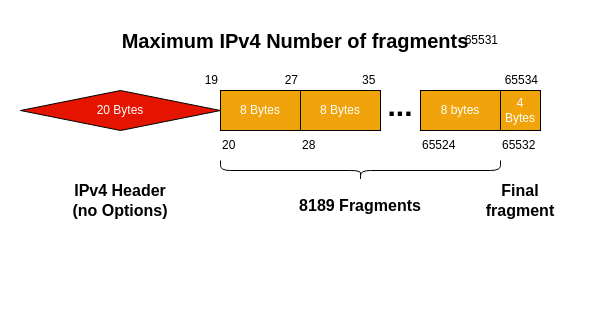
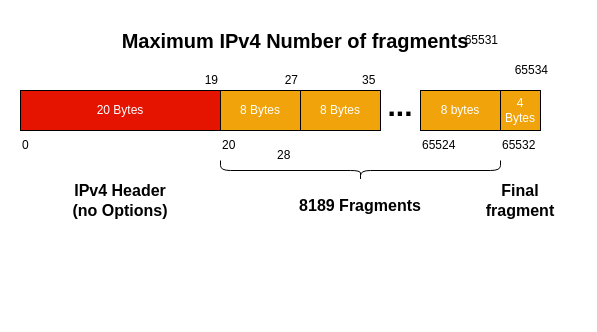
  <mxCell id="0" />
  <mxCell id="1" parent="0" />
- <mxCell id="2" value="20 Bytes" style="rhombus;whiteSpace=wrap;html=1;fillColor=#e51400;fontColor=#ffffff;strokeColor=#000000;" parent="1" vertex="1"><mxGeometry y="90" width="200" height="40" as="geometry" x="20" /></mxCell>
+ <mxCell id="2" value="20 Bytes" style="rounded=0;whiteSpace=wrap;html=1;fillColor=#e51400;fontColor=#ffffff;strokeColor=#000000;" parent="1" vertex="1"><mxGeometry y="90" width="200" height="40" as="geometry" x="20" /></mxCell>
  <mxCell id="3" value="8 Bytes" style="rounded=0;whiteSpace=wrap;html=1;fillColor=#f0a30a;fontColor=#FFFFFF;strokeColor=#000000;" parent="1" vertex="1"><mxGeometry x="220" y="90" width="80" height="40" as="geometry" /></mxCell>
  <mxCell id="4" value="8 Bytes" style="rounded=0;whiteSpace=wrap;html=1;fillColor=#f0a30a;fontColor=#FFFFFF;strokeColor=#000000;" parent="1" vertex="1"><mxGeometry x="300" y="90" width="80" height="40" as="geometry" /></mxCell>
  <mxCell id="5" value="8 bytes" style="rounded=0;whiteSpace=wrap;html=1;fillColor=#f0a30a;fontColor=#FFFFFF;strokeColor=#000000;" parent="1" vertex="1"><mxGeometry x="420" y="90" width="80" height="40" as="geometry" /></mxCell>
  <mxCell id="6" value="..." style="text;html=1;strokeColor=none;fillColor=none;align=center;verticalAlign=middle;whiteSpace=wrap;rounded=0;fontSize=30;fontStyle=1;fontColor=#000000;" parent="1" vertex="1"><mxGeometry x="370" y="90" width="60" height="30" as="geometry" /></mxCell>
  <mxCell id="7" value="IPv4 Header &lt;br&gt;(no Options)" style="text;html=1;strokeColor=none;fillColor=none;align=center;verticalAlign=middle;whiteSpace=wrap;rounded=0;fontSize=16;fontStyle=1;fontColor=#000000;" parent="1" vertex="1"><mxGeometry y="180" width="200" height="40" as="geometry" x="20" /></mxCell>
+ <mxCell id="8" value="0" style="text;html=1;strokeColor=none;fillColor=none;align=left;verticalAlign=middle;whiteSpace=wrap;rounded=0;fontColor=#000000;" parent="1" vertex="1"><mxGeometry y="130" width="60" height="30" as="geometry" x="20" /></mxCell>
  <mxCell id="9" value="19" style="text;html=1;strokeColor=none;fillColor=none;align=right;verticalAlign=middle;whiteSpace=wrap;rounded=0;fontColor=#000000;" parent="1" vertex="1"><mxGeometry x="160" y="70" width="60" height="20" as="geometry" /></mxCell>
  <mxCell id="10" value="20" style="text;html=1;strokeColor=none;fillColor=none;align=left;verticalAlign=middle;whiteSpace=wrap;rounded=0;fontColor=#000000;" parent="1" vertex="1"><mxGeometry x="220" y="130" width="20" height="30" as="geometry" /></mxCell>
  <mxCell id="11" value="27" style="text;html=1;strokeColor=none;fillColor=none;align=right;verticalAlign=middle;whiteSpace=wrap;rounded=0;fontColor=#000000;" parent="1" vertex="1"><mxGeometry x="280" y="70" width="20" height="20" as="geometry" /></mxCell>
- <mxCell id="12" value="28" style="text;html=1;strokeColor=none;fillColor=none;align=left;verticalAlign=middle;whiteSpace=wrap;rounded=0;fontColor=#000000;" parent="1" vertex="1"><mxGeometry x="300" y="130" width="20" height="30" as="geometry" /></mxCell>
+ <mxCell id="12" value="28" style="text;html=1;strokeColor=none;fillColor=none;align=left;verticalAlign=middle;whiteSpace=wrap;rounded=0;fontColor=#000000;" parent="1" vertex="1"><mxGeometry x="275" y="140" width="20" height="30" as="geometry" /></mxCell>
  <mxCell id="13" value="35" style="text;html=1;strokeColor=none;fillColor=none;align=left;verticalAlign=middle;whiteSpace=wrap;rounded=0;fontColor=#000000;" parent="1" vertex="1"><mxGeometry x="360" y="70" width="20" height="20" as="geometry" /></mxCell>
  <mxCell id="14" value="65524" style="text;html=1;strokeColor=none;fillColor=none;align=left;verticalAlign=middle;whiteSpace=wrap;rounded=0;fontColor=#000000;" parent="1" vertex="1"><mxGeometry x="420" y="130" width="20" height="30" as="geometry" /></mxCell>
  <mxCell id="15" value="4 Bytes" style="rounded=0;whiteSpace=wrap;html=1;fillColor=#f0a30a;fontColor=#FFFFFF;strokeColor=#000000;" parent="1" vertex="1"><mxGeometry x="500" y="90" width="40" height="40" as="geometry" /></mxCell>
  <mxCell id="16" value="65532" style="text;html=1;strokeColor=none;fillColor=none;align=left;verticalAlign=middle;whiteSpace=wrap;rounded=0;fontColor=#000000;" parent="1" vertex="1"><mxGeometry x="500" y="130" width="20" height="30" as="geometry" /></mxCell>
  <mxCell id="17" value="65531" style="text;html=1;strokeColor=none;fillColor=none;align=right;verticalAlign=middle;whiteSpace=wrap;rounded=0;fontColor=#000000;" parent="1" vertex="1"><mxGeometry x="480" y="30" width="20" height="20" as="geometry" /></mxCell>
- <mxCell id="18" value="65534" style="text;html=1;strokeColor=none;fillColor=none;align=right;verticalAlign=middle;whiteSpace=wrap;rounded=0;fontColor=#000000;" parent="1" vertex="1"><mxGeometry x="520" y="70" width="20" height="20" as="geometry" /></mxCell>
+ <mxCell id="18" value="65534" style="text;html=1;strokeColor=none;fillColor=none;align=right;verticalAlign=middle;whiteSpace=wrap;rounded=0;fontColor=#000000;" parent="1" vertex="1"><mxGeometry x="530" y="60" width="20" height="20" as="geometry" /></mxCell>
  <mxCell id="19" value="8189 Fragments" style="text;html=1;strokeColor=none;fillColor=none;align=center;verticalAlign=middle;whiteSpace=wrap;rounded=0;fontSize=16;fontStyle=1;fontColor=#000000;" parent="1" vertex="1"><mxGeometry x="260" y="190" width="200" height="30" as="geometry" /></mxCell>
  <mxCell id="20" value="Final&lt;br&gt;fragment" style="text;html=1;strokeColor=none;fillColor=none;align=center;verticalAlign=middle;whiteSpace=wrap;rounded=0;fontSize=16;fontStyle=1;fontColor=#000000;" parent="1" vertex="1"><mxGeometry x="465" y="180" width="110" height="40" as="geometry" /></mxCell>
  <mxCell id="21" value="" style="shape=curlyBracket;whiteSpace=wrap;html=1;rounded=1;flipH=1;fontColor=#000000;rotation=90;" parent="1" vertex="1"><mxGeometry x="350" y="30" width="20" height="280" as="geometry" /></mxCell>
  <mxCell id="22" value="Maximum IPv4 Number of fragments" style="text;html=1;strokeColor=none;fillColor=none;align=center;verticalAlign=middle;whiteSpace=wrap;rounded=0;fontSize=20;fontStyle=1;fontColor=#000000;" parent="1" vertex="1"><mxGeometry x="120" y="20" width="350" height="40" as="geometry" /></mxCell>
